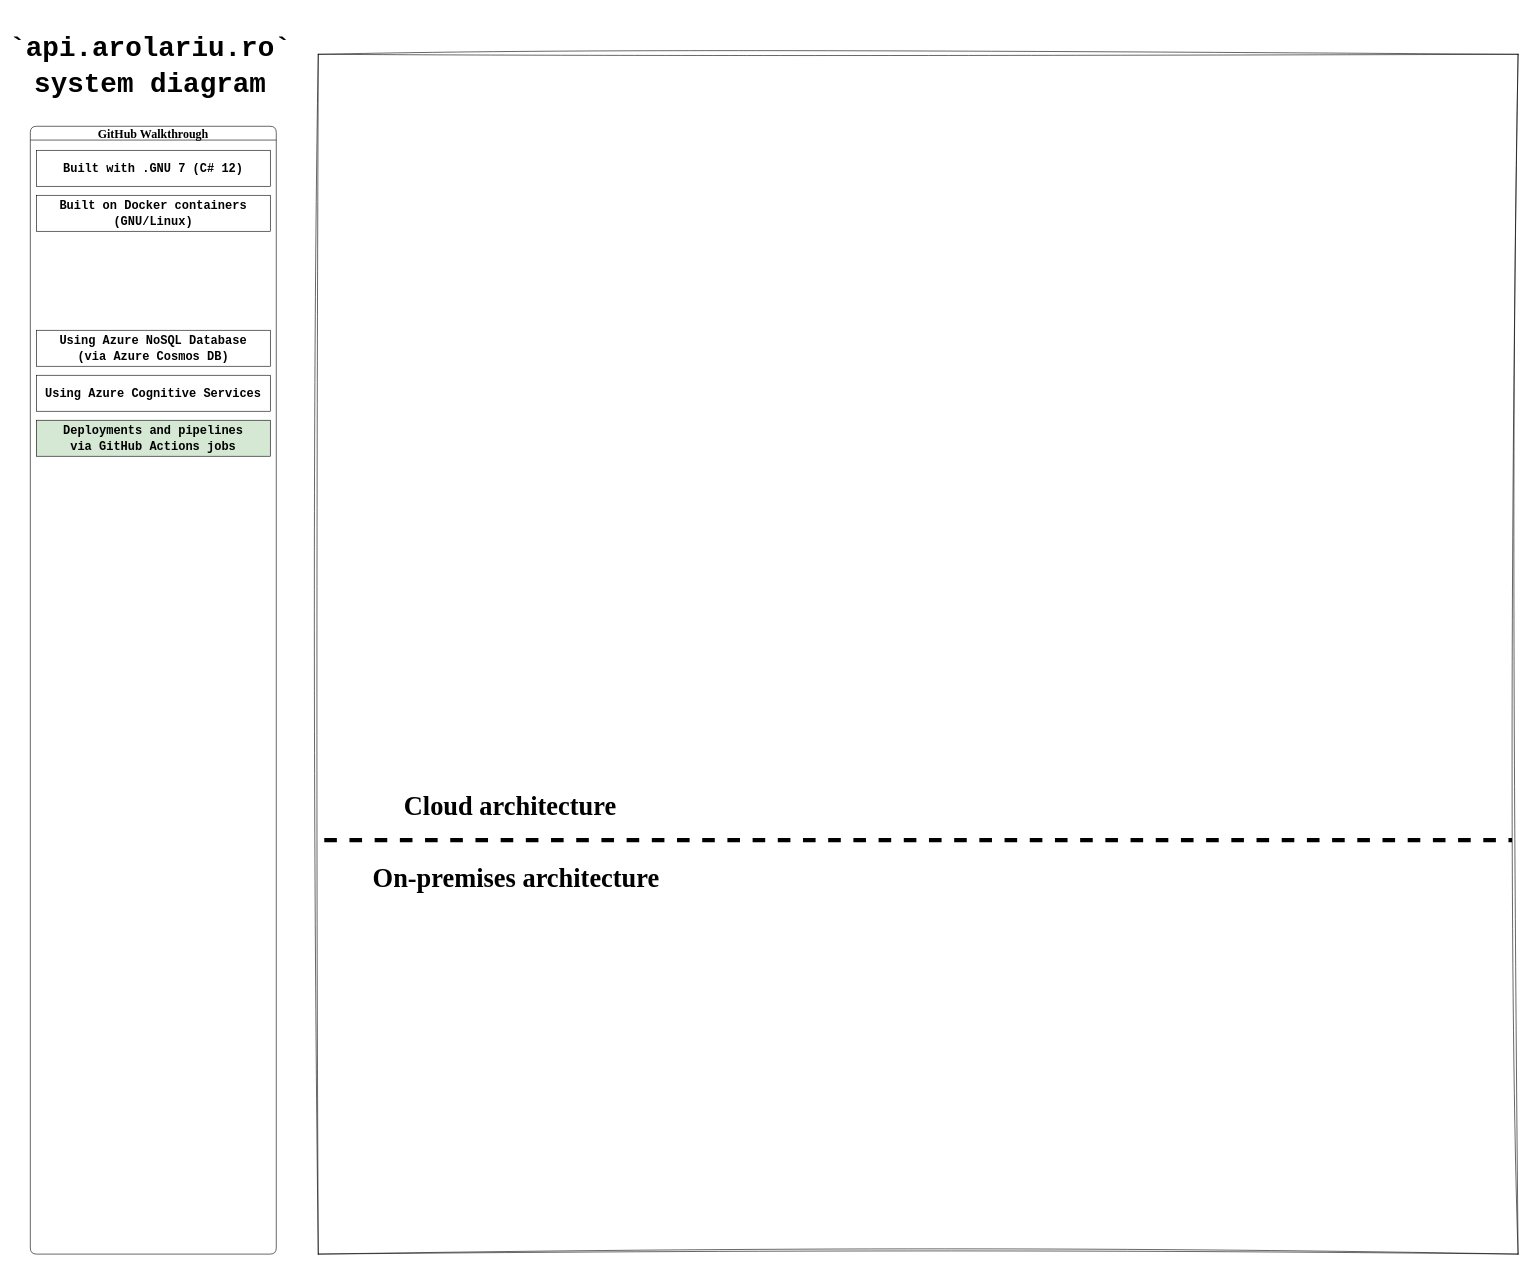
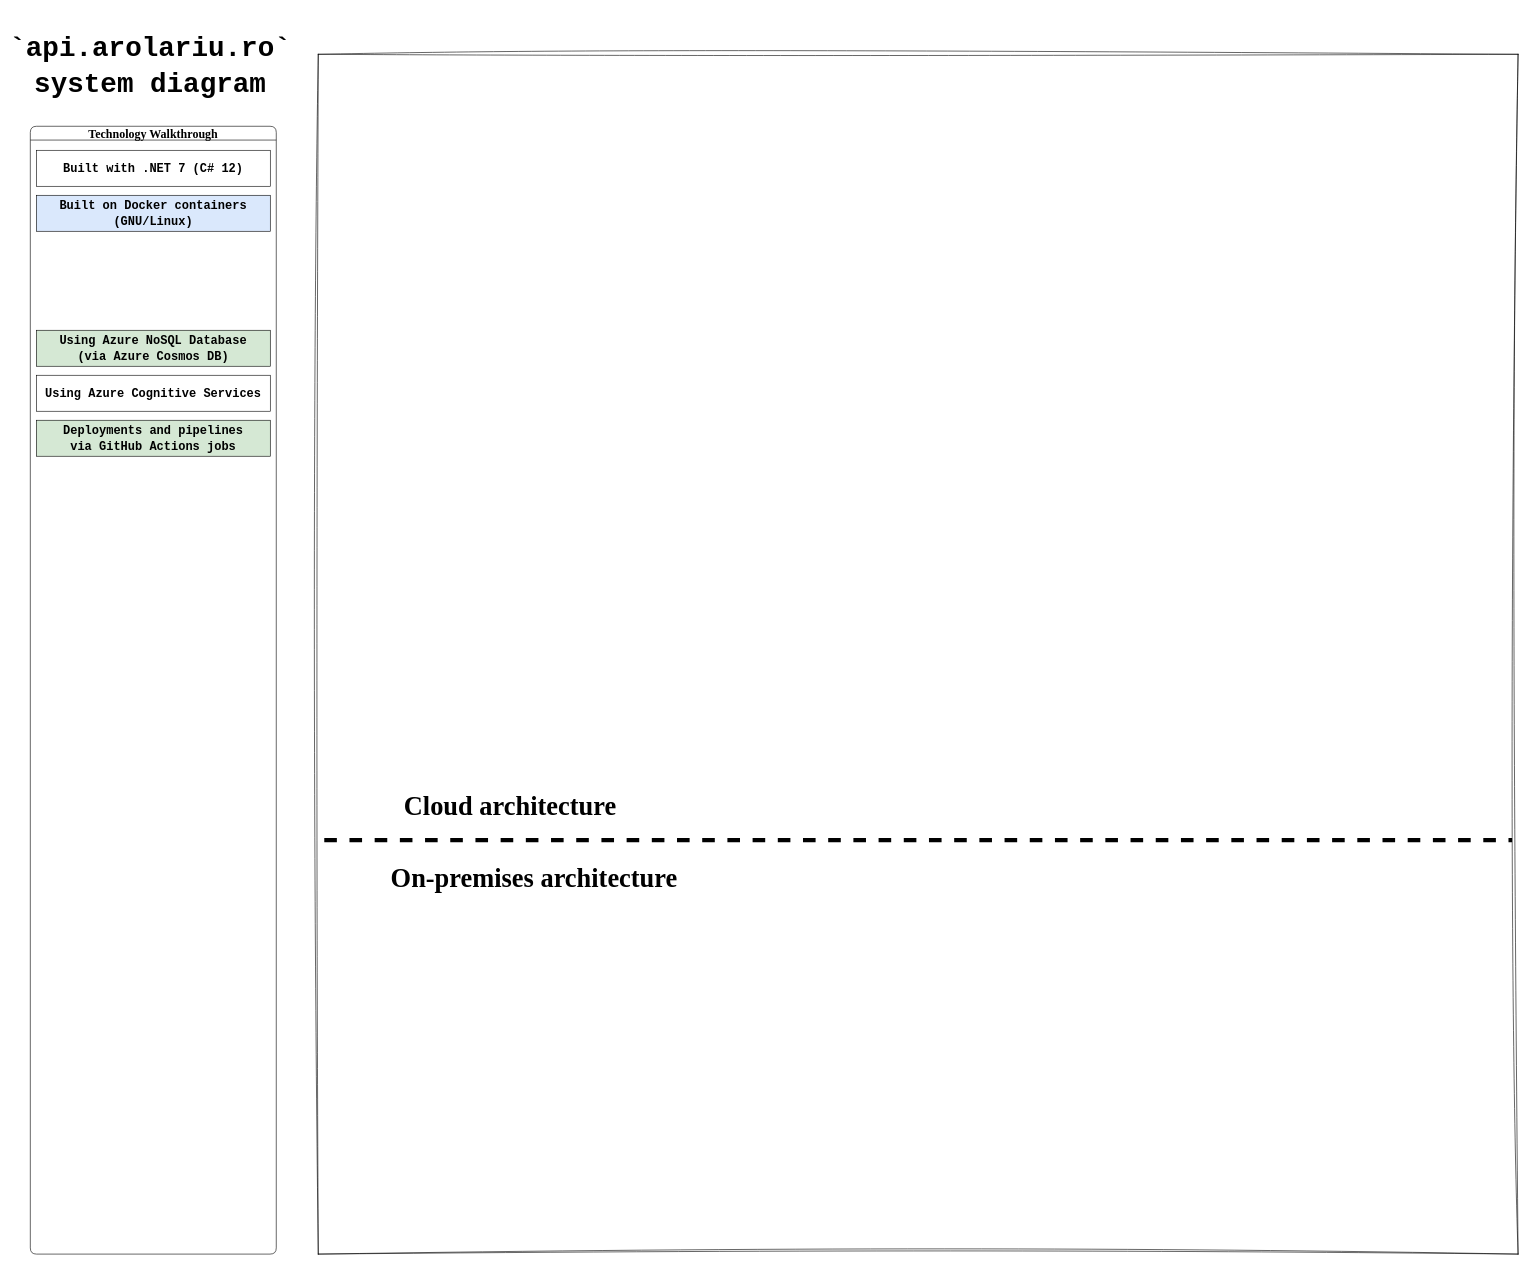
  <mxCell id="0" />
  <mxCell id="1" parent="0" />
  <mxCell id="2" value="" style="whiteSpace=wrap;html=1;aspect=fixed;rounded=0;sketch=1;curveFitting=1;jiggle=2;movable=0;resizable=0;rotatable=0;deletable=0;editable=0;locked=1;connectable=0;" parent="1" vertex="1"><mxGeometry x="530" y="90" width="2000" height="2000" as="geometry" /></mxCell>
  <mxCell id="3" value="&lt;b style=&quot;font-size: 46px;&quot;&gt;&lt;font data-font-src=&quot;https://fonts.googleapis.com/css?family=Architects+Daughter&quot; style=&quot;font-size: 46px;&quot;&gt;&lt;font face=&quot;Courier New&quot;&gt;`api.arolariu.ro`&lt;br&gt;system diagram&lt;/font&gt;&lt;br&gt;&lt;/font&gt;&lt;/b&gt;" style="text;html=1;strokeColor=none;fillColor=none;align=center;verticalAlign=middle;whiteSpace=wrap;rounded=0;sketch=1;curveFitting=1;jiggle=2;" parent="1" vertex="1"><mxGeometry x="20" y="20" width="460" height="180" as="geometry" /></mxCell>
- <mxCell id="4" value="GitHub Walkthrough" style="swimlane;whiteSpace=wrap;html=1;hachureGap=4;fontFamily=Architects Daughter;fontSource=https%3A%2F%2Ffonts.googleapis.com%2Fcss%3Ffamily%3DArchitects%2BDaughter;fontSize=20;swimlaneLine=1;rounded=1;movable=1;resizable=1;rotatable=1;deletable=1;editable=1;locked=0;connectable=1;" parent="1" vertex="1"><mxGeometry x="50" y="210" width="410" height="1880" as="geometry"><mxRectangle x="80" y="160" width="120" height="40" as="alternateBounds" /></mxGeometry></mxCell>
+ <mxCell id="4" value="Technology Walkthrough" style="swimlane;whiteSpace=wrap;html=1;hachureGap=4;fontFamily=Architects Daughter;fontSource=https%3A%2F%2Ffonts.googleapis.com%2Fcss%3Ffamily%3DArchitects%2BDaughter;fontSize=20;swimlaneLine=1;rounded=1;movable=1;resizable=1;rotatable=1;deletable=1;editable=1;locked=0;connectable=1;" parent="1" vertex="1"><mxGeometry x="50" y="210" width="410" height="1880" as="geometry"><mxRectangle x="80" y="160" width="120" height="40" as="alternateBounds" /></mxGeometry></mxCell>
  <mxCell id="5" value="&lt;font face=&quot;Courier New&quot;&gt;&lt;b&gt;Using Azure Cognitive Services&lt;/b&gt;&lt;/font&gt;" style="whiteSpace=wrap;container=1;recursiveResize=0;collapsible=0;hachureGap=4;fontFamily=Architects Daughter;fontSource=https%3A%2F%2Ffonts.googleapis.com%2Fcss%3Ffamily%3DArchitects%2BDaughter;fontSize=20;glass=0;spacingRight=0;spacing=2;labelBackgroundColor=none;labelBorderColor=none;verticalAlign=middle;html=1;spacingTop=0;spacingLeft=0;" parent="4" vertex="1"><mxGeometry x="10" y="415" width="390" height="60" as="geometry" /></mxCell>
- <mxCell id="6" value="&lt;font face=&quot;Courier New&quot;&gt;&lt;b&gt;Built on Docker containers&lt;br&gt;(GNU/Linux)&lt;/b&gt;&lt;/font&gt;" style="whiteSpace=wrap;container=1;recursiveResize=0;collapsible=0;hachureGap=4;fontFamily=Architects Daughter;fontSource=https%3A%2F%2Ffonts.googleapis.com%2Fcss%3Ffamily%3DArchitects%2BDaughter;fontSize=20;glass=0;spacingRight=0;spacing=2;labelBackgroundColor=none;labelBorderColor=none;verticalAlign=middle;html=1;spacingTop=0;spacingLeft=0;" parent="4" vertex="1"><mxGeometry x="10" y="115" width="390" height="60" as="geometry" /></mxCell>
+ <mxCell id="6" value="&lt;font face=&quot;Courier New&quot;&gt;&lt;b&gt;Built on Docker containers&lt;br&gt;(GNU/Linux)&lt;/b&gt;&lt;/font&gt;" style="whiteSpace=wrap;container=1;recursiveResize=0;collapsible=0;hachureGap=4;fontFamily=Architects Daughter;fontSource=https%3A%2F%2Ffonts.googleapis.com%2Fcss%3Ffamily%3DArchitects%2BDaughter;fontSize=20;glass=0;spacingRight=0;spacing=2;labelBackgroundColor=none;labelBorderColor=none;verticalAlign=middle;html=1;spacingTop=0;spacingLeft=0;fillColor=#dae8fc;" parent="4" vertex="1"><mxGeometry x="10" y="115" width="390" height="60" as="geometry" /></mxCell>
  <mxCell id="7" value="&lt;font face=&quot;Courier New&quot;&gt;&lt;b&gt;Deployments and pipelines&lt;br&gt;via GitHub Actions jobs&lt;/b&gt;&lt;/font&gt;" style="whiteSpace=wrap;container=1;recursiveResize=0;collapsible=0;hachureGap=4;fontFamily=Architects Daughter;fontSource=https%3A%2F%2Ffonts.googleapis.com%2Fcss%3Ffamily%3DArchitects%2BDaughter;fontSize=20;glass=0;spacingRight=0;spacing=2;labelBackgroundColor=none;labelBorderColor=none;verticalAlign=middle;html=1;spacingTop=0;spacingLeft=0;fillColor=#d5e8d4;" parent="4" vertex="1"><mxGeometry x="10" y="490" width="390" height="60" as="geometry" /></mxCell>
- <mxCell id="8" value="&lt;font face=&quot;Courier New&quot;&gt;&lt;b&gt;Using Azure NoSQL Database&lt;br&gt;(via Azure Cosmos DB)&lt;br&gt;&lt;/b&gt;&lt;/font&gt;" style="whiteSpace=wrap;container=1;recursiveResize=0;collapsible=0;hachureGap=4;fontFamily=Architects Daughter;fontSource=https%3A%2F%2Ffonts.googleapis.com%2Fcss%3Ffamily%3DArchitects%2BDaughter;fontSize=20;glass=0;spacingRight=0;spacing=2;labelBackgroundColor=none;labelBorderColor=none;verticalAlign=middle;html=1;spacingTop=0;spacingLeft=0;" parent="4" vertex="1"><mxGeometry x="10" y="340" width="390" height="60" as="geometry" /></mxCell>
- <mxCell id="9" value="&lt;font face=&quot;Courier New&quot;&gt;&lt;b&gt;Built with .GNU 7 (C# 12)&lt;/b&gt;&lt;/font&gt;" style="whiteSpace=wrap;container=1;recursiveResize=0;collapsible=0;hachureGap=4;fontFamily=Architects Daughter;fontSource=https%3A%2F%2Ffonts.googleapis.com%2Fcss%3Ffamily%3DArchitects%2BDaughter;fontSize=20;glass=0;spacingRight=0;spacing=2;labelBackgroundColor=none;labelBorderColor=none;verticalAlign=middle;html=1;spacingTop=0;spacingLeft=0;" parent="4" vertex="1"><mxGeometry x="10" y="40" width="390" height="60" as="geometry" /></mxCell>
+ <mxCell id="8" value="&lt;font face=&quot;Courier New&quot;&gt;&lt;b&gt;Using Azure NoSQL Database&lt;br&gt;(via Azure Cosmos DB)&lt;br&gt;&lt;/b&gt;&lt;/font&gt;" style="whiteSpace=wrap;container=1;recursiveResize=0;collapsible=0;hachureGap=4;fontFamily=Architects Daughter;fontSource=https%3A%2F%2Ffonts.googleapis.com%2Fcss%3Ffamily%3DArchitects%2BDaughter;fontSize=20;glass=0;spacingRight=0;spacing=2;labelBackgroundColor=none;labelBorderColor=none;verticalAlign=middle;html=1;spacingTop=0;spacingLeft=0;fillColor=#d5e8d4;" parent="4" vertex="1"><mxGeometry x="10" y="340" width="390" height="60" as="geometry" /></mxCell>
+ <mxCell id="9" value="&lt;font face=&quot;Courier New&quot;&gt;&lt;b&gt;Built with .NET 7 (C# 12)&lt;/b&gt;&lt;/font&gt;" style="whiteSpace=wrap;container=1;recursiveResize=0;collapsible=0;hachureGap=4;fontFamily=Architects Daughter;fontSource=https%3A%2F%2Ffonts.googleapis.com%2Fcss%3Ffamily%3DArchitects%2BDaughter;fontSize=20;glass=0;spacingRight=0;spacing=2;labelBackgroundColor=none;labelBorderColor=none;verticalAlign=middle;html=1;spacingTop=0;spacingLeft=0;" parent="4" vertex="1"><mxGeometry x="10" y="40" width="390" height="60" as="geometry" /></mxCell>
  <mxCell id="10" value="" style="endArrow=none;dashed=1;html=1;rounded=0;fontStyle=1;strokeWidth=7;movable=0;resizable=0;rotatable=0;deletable=0;editable=0;locked=1;connectable=0;" parent="1" edge="1"><mxGeometry width="50" height="50" relative="1" as="geometry"><mxPoint x="540" y="1400" as="sourcePoint" /><mxPoint x="2520" y="1400" as="targetPoint" /></mxGeometry></mxCell>
- <mxCell id="11" value="&lt;b&gt;&lt;font style=&quot;font-size: 44px;&quot;&gt;On-premises architecture&lt;/font&gt;&lt;/b&gt;" style="text;html=1;strokeColor=none;fillColor=none;align=center;verticalAlign=middle;whiteSpace=wrap;rounded=0;fontStyle=0;glass=0;fontFamily=Architects Daughter;fontSource=https%3A%2F%2Ffonts.googleapis.com%2Fcss%3Ffamily%3DArchitects%2BDaughter;movable=0;resizable=0;rotatable=0;deletable=0;editable=0;locked=1;connectable=0;" parent="1" vertex="1"><mxGeometry x="540" y="1430" width="640" height="70" as="geometry" /></mxCell>
+ <mxCell id="11" value="&lt;b&gt;&lt;font style=&quot;font-size: 44px;&quot;&gt;On-premises architecture&lt;/font&gt;&lt;/b&gt;" style="text;html=1;strokeColor=none;fillColor=none;align=center;verticalAlign=middle;whiteSpace=wrap;rounded=0;fontStyle=0;glass=0;fontFamily=Architects Daughter;fontSource=https%3A%2F%2Ffonts.googleapis.com%2Fcss%3Ffamily%3DArchitects%2BDaughter;movable=0;resizable=0;rotatable=0;deletable=0;editable=0;locked=1;connectable=0;" parent="1" vertex="1"><mxGeometry x="570" y="1430" width="640" height="70" as="geometry" /></mxCell>
  <mxCell id="12" value="&lt;b&gt;&lt;font style=&quot;font-size: 44px;&quot;&gt;Cloud architecture&lt;/font&gt;&lt;/b&gt;" style="text;html=1;strokeColor=none;fillColor=none;align=center;verticalAlign=middle;whiteSpace=wrap;rounded=0;fontStyle=0;glass=0;fontFamily=Architects Daughter;fontSource=https%3A%2F%2Ffonts.googleapis.com%2Fcss%3Ffamily%3DArchitects%2BDaughter;movable=0;resizable=0;rotatable=0;deletable=0;editable=0;locked=1;connectable=0;" parent="1" vertex="1"><mxGeometry x="530" y="1310" width="640" height="70" as="geometry" /></mxCell>
